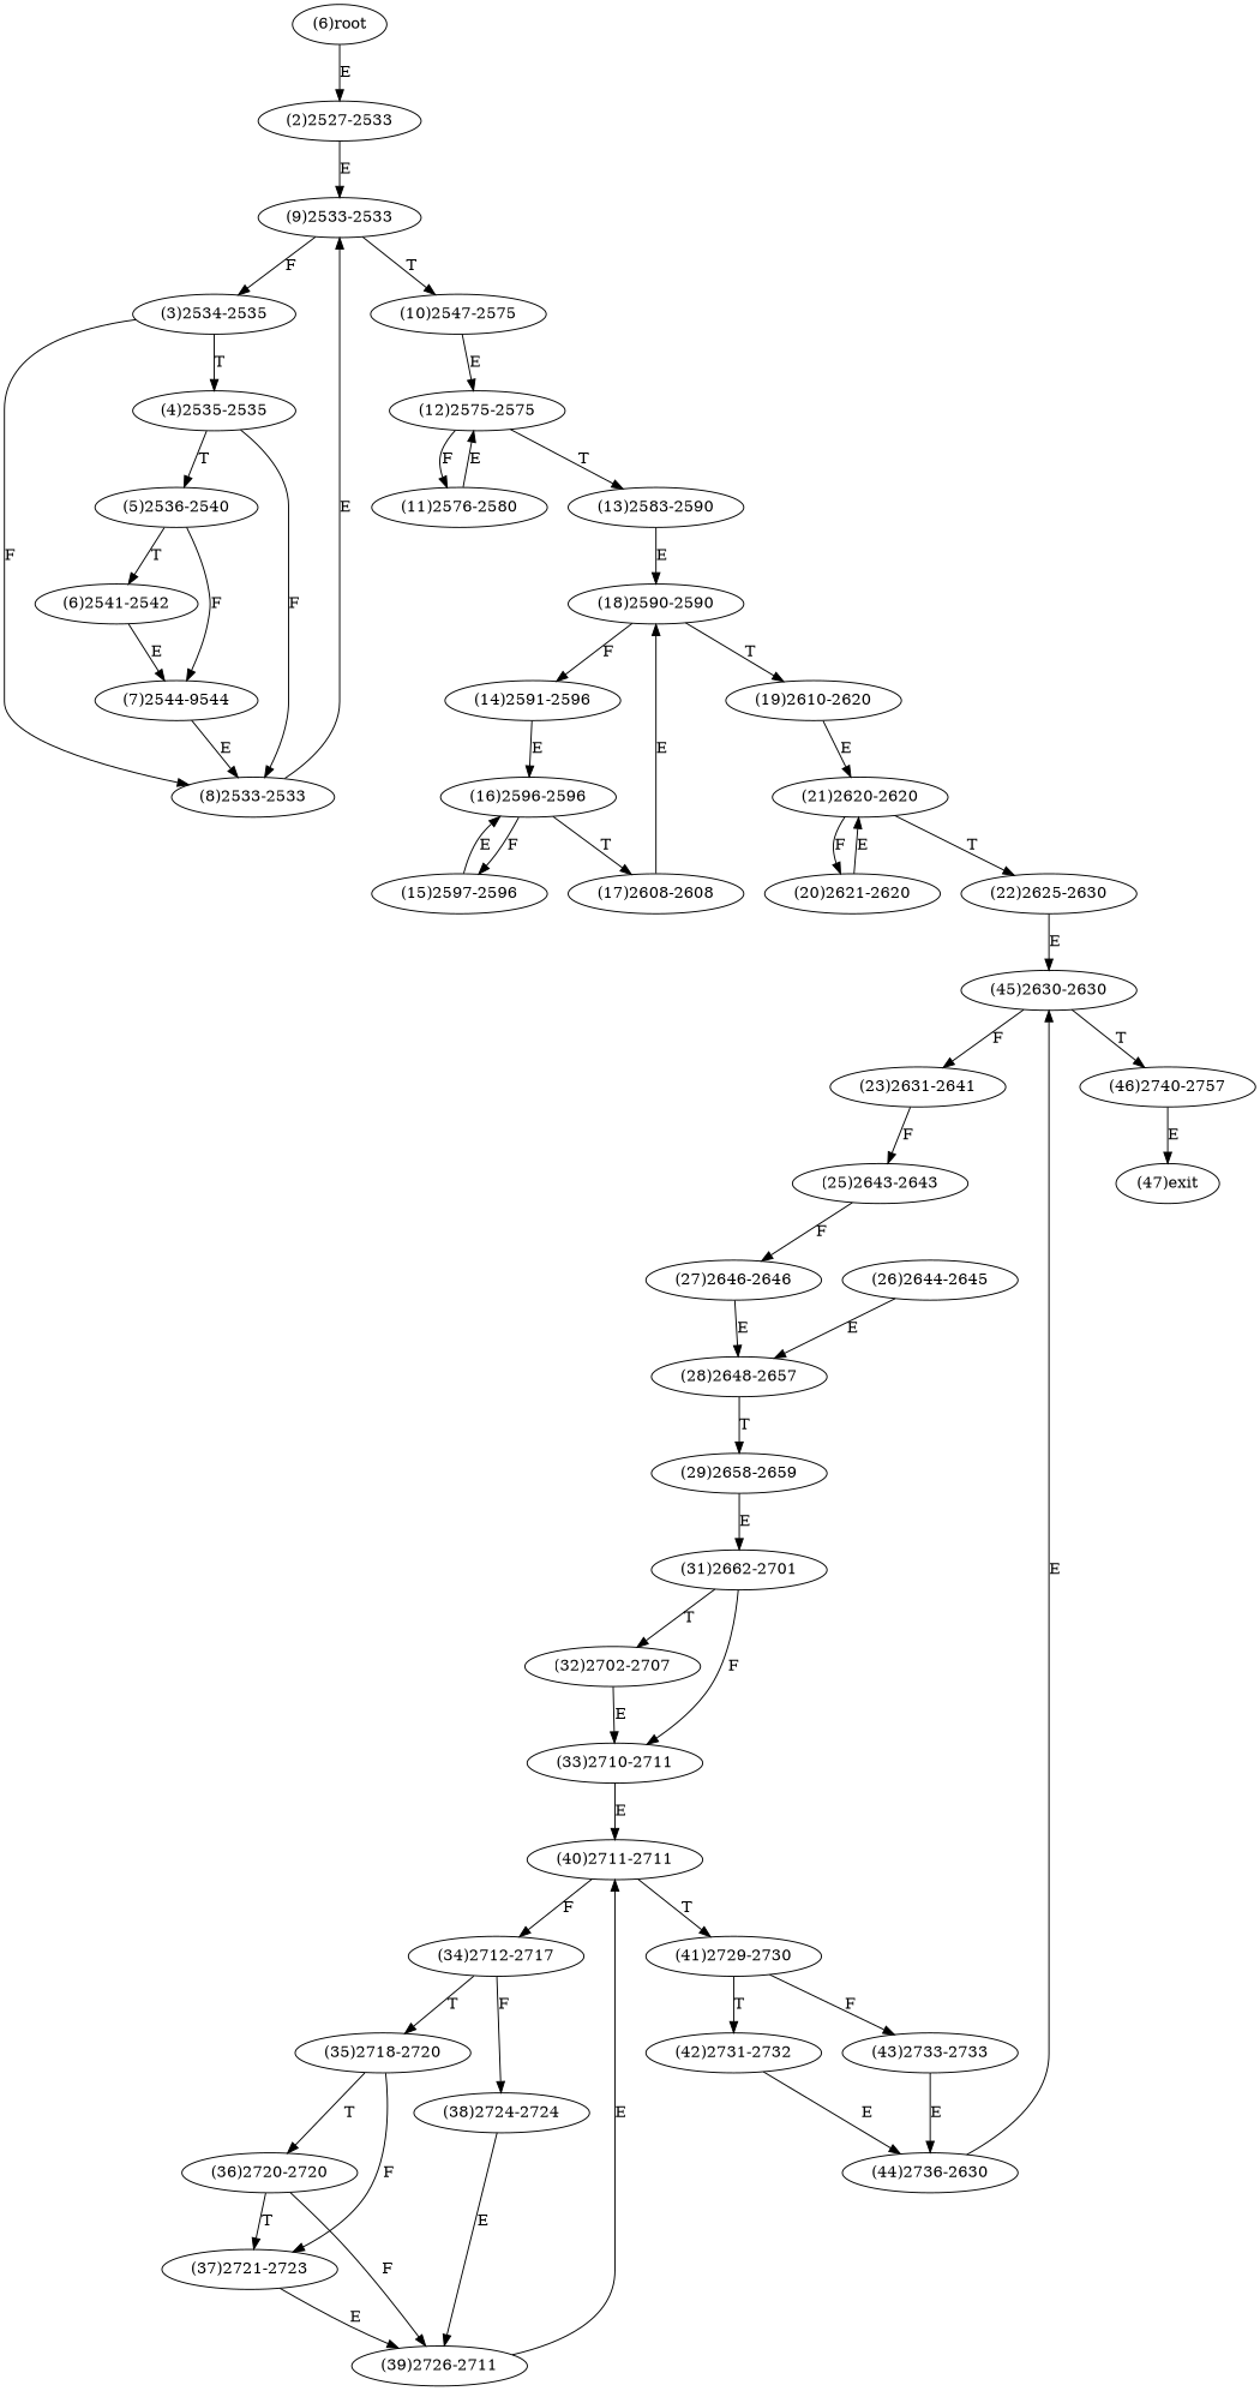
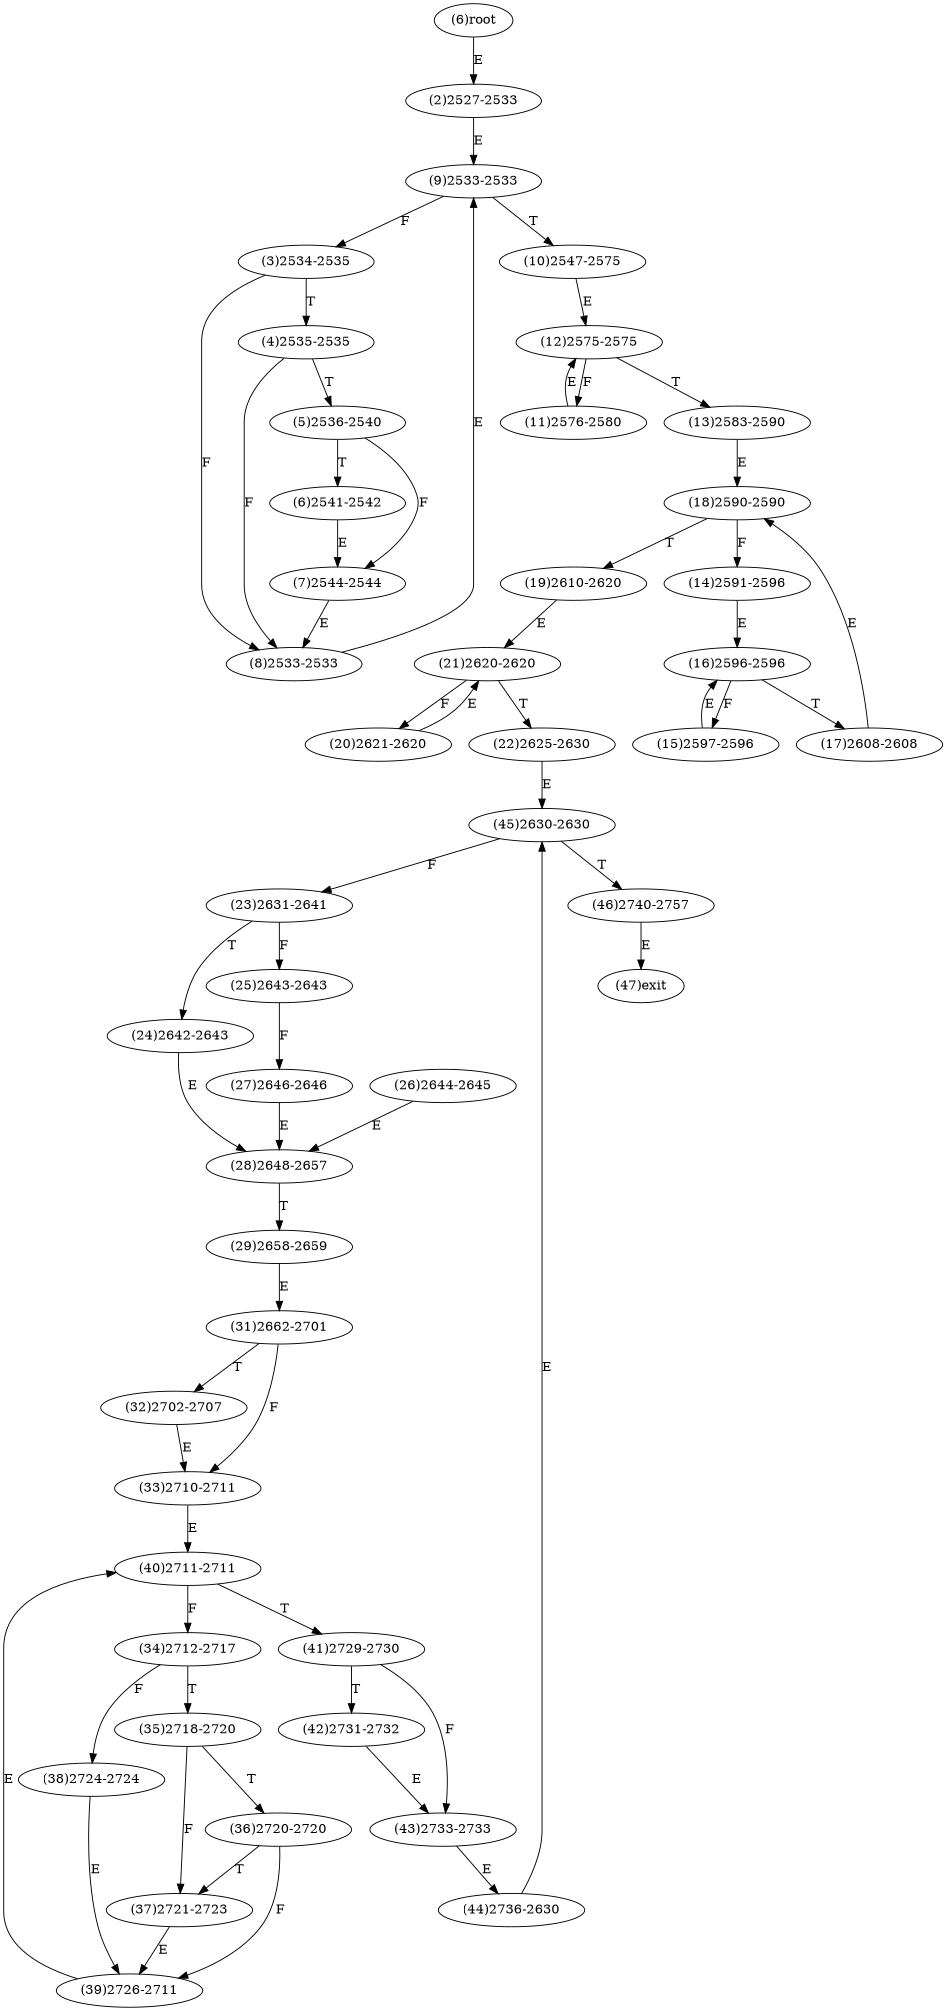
  digraph {
    n1 [label="(6)root"]
    n2 [label="(2)2527-2533"]
    n3 [label="(9)2533-2533"]
    n4 [label="(3)2534-2535"]
    n5 [label="(10)2547-2575"]
    n6 [label="(4)2535-2535"]
    n7 [label="(8)2533-2533"]
    n8 [label="(5)2536-2540"]
    n9 [label="(6)2541-2542"]
-   n10 [label="(7)2544-9544"]
+   n10 [label="(7)2544-2544"]
    n11 [label="(12)2575-2575"]
    n12 [label="(11)2576-2580"]
    n13 [label="(13)2583-2590"]
    n14 [label="(18)2590-2590"]
    n15 [label="(14)2591-2596"]
    n16 [label="(19)2610-2620"]
    n17 [label="(16)2596-2596"]
    n18 [label="(15)2597-2596"]
    n19 [label="(17)2608-2608"]
    n20 [label="(21)2620-2620"]
    n21 [label="(20)2621-2620"]
    n22 [label="(22)2625-2630"]
    n23 [label="(45)2630-2630"]
    n24 [label="(23)2631-2641"]
    n25 [label="(25)2643-2643"]
+   n26 [label="(24)2642-2643"]
    n27 [label="(27)2646-2646"]
    n28 [label="(28)2648-2657"]
    n29 [label="(46)2740-2757"]
    n30 [label="(26)2644-2645"]
    n31 [label="(29)2658-2659"]
    n32 [label="(31)2662-2701"]
    n33 [label="(32)2702-2707"]
    n34 [label="(33)2710-2711"]
    n35 [label="(40)2711-2711"]
    n36 [label="(34)2712-2717"]
    n37 [label="(35)2718-2720"]
    n38 [label="(38)2724-2724"]
    n39 [label="(36)2720-2720"]
    n40 [label="(37)2721-2723"]
    n41 [label="(39)2726-2711"]
    n42 [label="(41)2729-2730"]
    n43 [label="(42)2731-2732"]
    n44 [label="(44)2736-2630"]
    n45 [label="(43)2733-2733"]
    n46 [label="(47)exit"]
    n1 -> n2 [label=E]
    n2 -> n3 [label=E]
    n3 -> n4 [label=F]
    n3 -> n5 [label=T]
    n4 -> n6 [label=T]
    n4 -> n7 [label=F]
    n5 -> n11 [label=E]
    n6 -> n7 [label=F]
    n6 -> n8 [label=T]
    n7 -> n3 [label=E]
    n8 -> n9 [label=T]
    n8 -> n10 [label=F]
    n9 -> n10 [label=E]
    n10 -> n7 [label=E]
    n11 -> n12 [label=F]
    n11 -> n13 [label=T]
    n12 -> n11 [label=E]
    n13 -> n14 [label=E]
    n14 -> n15 [label=F]
    n14 -> n16 [label=T]
    n15 -> n17 [label=E]
    n16 -> n20 [label=E]
    n17 -> n18 [label=F]
    n17 -> n19 [label=T]
    n18 -> n17 [label=E]
    n19 -> n14 [label=E]
    n20 -> n21 [label=F]
    n20 -> n22 [label=T]
    n21 -> n20 [label=E]
    n22 -> n23 [label=E]
    n23 -> n24 [label=F]
    n23 -> n29 [label=T]
    n24 -> n25 [label=F]
+   n24 -> n26 [label=T]
    n25 -> n27 [label=F]
+   n26 -> n28 [label=E]
    n27 -> n28 [label=E]
    n28 -> n31 [label=T]
    n29 -> n46 [label=E]
    n30 -> n28 [label=E]
    n31 -> n32 [label=E]
    n32 -> n33 [label=T]
    n32 -> n34 [label=F]
    n33 -> n34 [label=E]
    n34 -> n35 [label=E]
    n35 -> n36 [label=F]
    n35 -> n42 [label=T]
    n36 -> n37 [label=T]
    n36 -> n38 [label=F]
    n37 -> n39 [label=T]
    n37 -> n40 [label=F]
    n38 -> n41 [label=E]
    n39 -> n40 [label=T]
    n39 -> n41 [label=F]
    n40 -> n41 [label=E]
    n41 -> n35 [label=E]
    n42 -> n43 [label=T]
    n42 -> n45 [label=F]
-   n43 -> n44 [label=E]
+   n43 -> n45 [label=E]
    n44 -> n23 [label=E]
    n45 -> n44 [label=E]
  }
